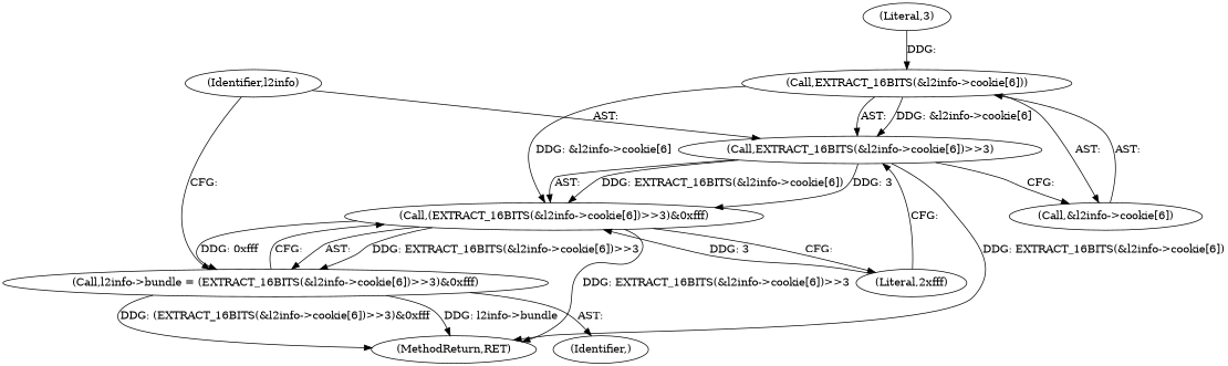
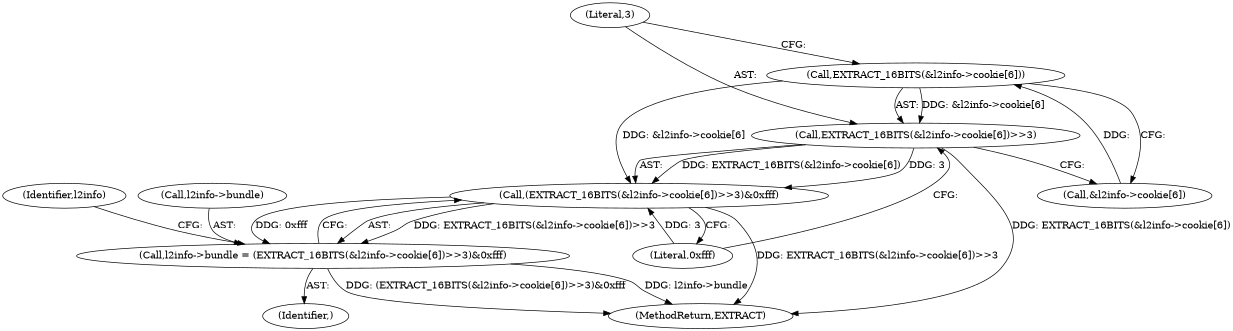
  digraph {
    n1 [label="(Call,EXTRACT_16BITS(&l2info->cookie[6]))"]
    n2 [label="(Call,EXTRACT_16BITS(&l2info->cookie[6])>>3)"]
    n3 [label="(Call,&l2info->cookie[6])"]
    n4 [label="(Call,(EXTRACT_16BITS(&l2info->cookie[6])>>3)&0xfff)"]
-   n5 [label="(MethodReturn,RET)"]
+   n5 [label="(MethodReturn,EXTRACT)"]
    n6 [label="(Call,l2info->bundle = (EXTRACT_16BITS(&l2info->cookie[6])>>3)&0xfff)"]
-   n7 [label="(Literal,2xfff)"]
+   n7 [label="(Literal,0xfff)"]
    n8 [label="(Literal,3)"]
    n9 [label="(Identifier,)"]
+   n10 [label="(Call,l2info->bundle)"]
    n11 [label="(Identifier,l2info)"]
    n1 -> n2 [label="AST: "]
    n1 -> n2 [label="DDG: &l2info->cookie[6]"]
-   n1 -> n3 [label="AST: "]
+   n1 -> n3 [label="CFG: "]
    n1 -> n4 [label="DDG: &l2info->cookie[6]"]
    n2 -> n3 [label="CFG: "]
    n2 -> n4 [label="AST: "]
    n2 -> n4 [label="DDG: EXTRACT_16BITS(&l2info->cookie[6])"]
    n2 -> n4 [label="DDG: 3"]
    n2 -> n5 [label="DDG: EXTRACT_16BITS(&l2info->cookie[6])"]
-   n3 -> n1 [label="AST: "]
+   n3 -> n1 [label="DDG: "]
    n4 -> n5 [label="DDG: EXTRACT_16BITS(&l2info->cookie[6])>>3"]
    n4 -> n6 [label="AST: "]
    n4 -> n6 [label="DDG: EXTRACT_16BITS(&l2info->cookie[6])>>3"]
    n4 -> n6 [label="DDG: 0xfff"]
    n4 -> n7 [label="CFG: "]
    n6 -> n4 [label="CFG: "]
    n6 -> n5 [label="DDG: l2info->bundle"]
    n6 -> n5 [label="DDG: (EXTRACT_16BITS(&l2info->cookie[6])>>3)&0xfff"]
    n6 -> n9 [label="AST: "]
    n7 -> n2 [label="CFG: "]
    n7 -> n4 [label="DDG: 3"]
-   n8 -> n1 [label="DDG: "]
-   n11 -> n2 [label="AST: "]
+   n8 -> n1 [label="CFG: "]
+   n8 -> n2 [label="AST: "]
+   n10 -> n6 [label="AST: "]
    n11 -> n6 [label="CFG: "]
  }
